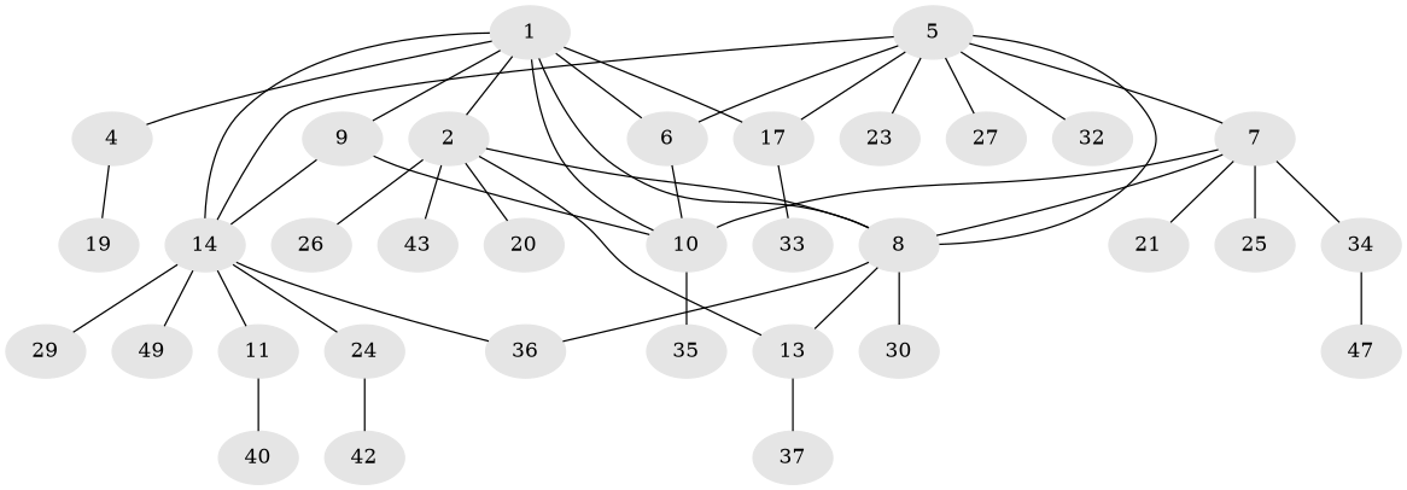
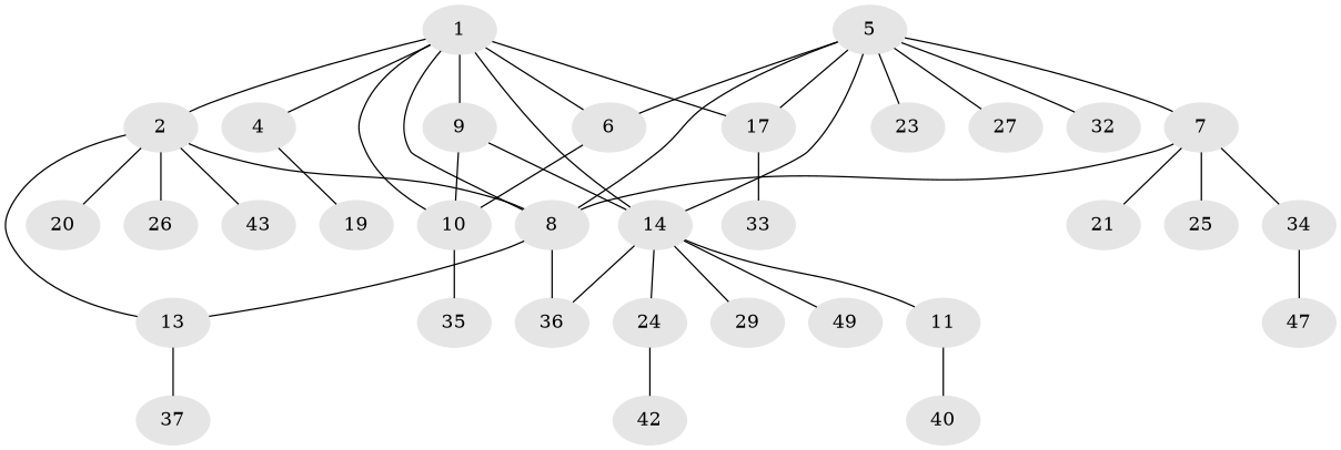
  graph {
    node [color=gray90 style=filled]
    1 [super="+3"]
    2 [super="+28"]
    4 [super="+46"]
    6
    8 [super="+44"]
    9 [super="+41"]
    10 [super="+11"]
    14 [super="+16"]
    17 [super="+22"]
    13 [super="+18"]
    20 [super="+48"]
    26
    43
    19 [super="+50"]
-   30 [super="+39"]
    36
    35
    n18 [label=11 super="+38"]
    24
    29
    49
    33
    37
    5 [super="+31"]
    7 [super="+12"]
    23
    27
    32
    21
    25
    34 [super="+45"]
    47
    40
    42
    1 -- 2
    1 -- 4
    1 -- 6 [weight=2]
    1 -- 8
    1 -- 9
    1 -- 10
    1 -- 14
    1 -- 17
    2 -- 8
    2 -- 13
    2 -- 20
    2 -- 26
    2 -- 43
    4 -- 19
    6 -- 10
    8 -- 13
-   8 -- 30
    8 -- 36
    9 -- 10
    9 -- 14
    10 -- 35
    14 -- 36
    14 -- n18
    14 -- 24
    14 -- 29
    14 -- 49
    17 -- 33
    13 -- 37
    n18 -- 40
    24 -- 42
    5 -- 6
    5 -- 8
    5 -- 14
    5 -- 17
    5 -- 7
    5 -- 23
    5 -- 27
    5 -- 32
    7 -- 8
-   7 -- 10
    7 -- 21
    7 -- 25
    7 -- 34
    34 -- 47
  }
